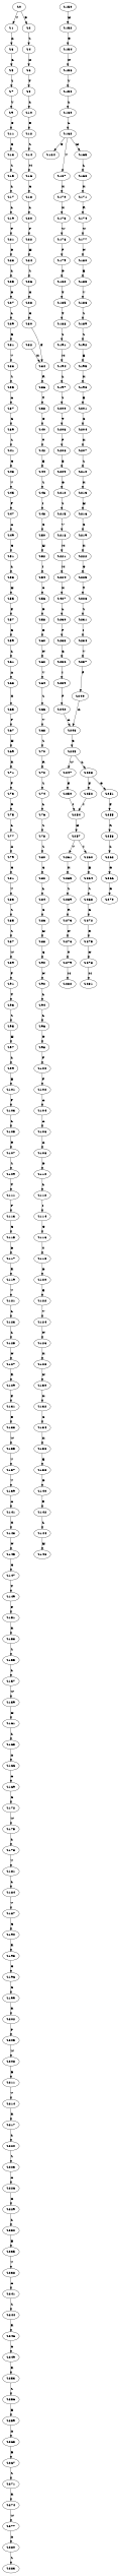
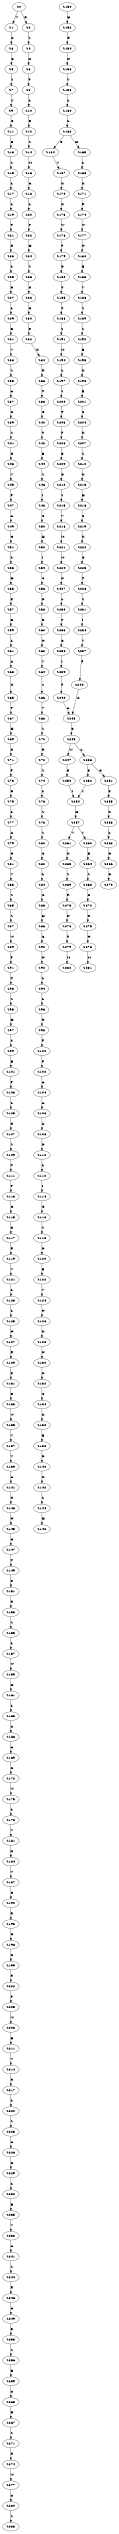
  strict digraph {
    S0
    S1
    S2
    S3
    S4
    S5
    S6
    S7
    S8
    S9
    S10
    S11
    S12
    S13
    S14
    S15
    S16
    S17
    S18
    S19
    S20
    S21
    S22
    S23
    S24
    S25
    S26
    S27
    S28
    S29
    S30
    S31
    S32
    S33
    S34
    S35
    S36
    S37
    S38
    S39
    S40
    S41
    S42
    S43
    S44
    S45
    S46
    S47
    S48
    S49
    S50
    S51
    S52
    S53
    S54
    S55
    S56
    S57
    S58
    S59
    S60
    S61
    S62
    S63
    S64
    S65
    S66
    S67
    S68
    S69
    S70
    S71
    S72
    S73
    S74
    S75
    S76
    S77
    S78
    S79
    S80
    S81
    S82
    S83
    S84
    S85
    S86
    S87
    S88
    S89
    S90
    S91
    S92
    S93
    S94
    S95
    S96
    S97
    S98
    S99
    S100
    S101
    S102
    S103
    S104
    S105
    S106
    S107
    S108
    S109
    S110
    S111
    S112
    S113
    S114
    S115
    S116
    S117
    S118
    S119
    S120
    S121
    S122
    S123
    S124
    S125
    S126
    S127
    S128
    S129
    S130
    S131
    S132
    S133
    S134
    S135
    S136
    S137
    S138
    S139
    S140
    S141
    S142
    S143
    S144
    S145
    S146
    S147
    S149
    S151
    S150
    S152
    S153
    S154
    S155
    S156
    S157
    S158
    S159
    S160
    S161
    S162
    S163
    S164
    S165
    S166
    S167
    S168
    S169
    S170
    S171
    S172
    S173
    S174
    S175
    S176
    S177
    S178
    S179
    S180
    S181
    S182
    S183
    S184
    S185
    S186
    S187
    S188
    S189
    S190
    S191
    S192
    S193
    S194
    S195
    S196
    S197
    S198
    S199
    S200
    S201
    S202
    S203
    S204
    S205
    S206
    S207
    S208
    S209
    S210
    S211
    S212
    S213
    S214
    S215
    S216
    S217
    S218
    S219
    S220
    S221
    S222
    S223
    S224
    S225
    S226
    n227 [label=S427]
    S228
    S229
    S230
    S231
    S232
    S233
    S234
    S235
    S236
    S237
    S238
    S239
    S240
    S241
    S242
    S243
    S244
    S245
    S246
    S247
    n248 [label=S288]
    S249
    S250
    S251
    S252
    S253
    S254
    S255
    S256
    S257
    S258
    S259
    S260
    S261
    S262
    S263
    S264
    S265
    S266
    S267
    S268
    S269
    S270
    S271
    S272
    S273
    S274
    S275
    S276
    S277
    S278
    S279
    S280
    S281
    S282
    S283
    S0 -> S1 [label=V]
    S0 -> S2 [label=D]
    S1 -> S3 [label=A]
    S2 -> S4 [label=S]
    S3 -> S5 [label=G]
    S4 -> S6 [label=K]
    S5 -> S7 [label=S]
    S6 -> S8 [label=T]
    S7 -> S9 [label=Y]
    S8 -> S10 [label=L]
    S9 -> S11 [label=Q]
    S10 -> S12 [label=D]
    S11 -> S13 [label=Q]
    S12 -> S14 [label=S]
    S13 -> S15 [label=S]
    S14 -> S16 [label=M]
    S15 -> S17 [label=L]
    S16 -> S18 [label=G]
    S17 -> S19 [label=L]
    S18 -> S20 [label=L]
    S19 -> S21 [label=T]
    S20 -> S22 [label=P]
    S21 -> S23 [label=D]
    S22 -> S24 [label=H]
    S23 -> S25 [label=L]
    S24 -> S26 [label=S]
    S25 -> S27 [label=D]
    S26 -> S28 [label=K]
    S27 -> S29 [label=L]
    S28 -> S30 [label=Q]
    S29 -> S31 [label=E]
-   S30 -> S34 [label=F]
+   S30 -> S32 [label=F]
    S31 -> S33 [label=V]
    S32 -> S34 [label=K]
    S33 -> S35 [label=S]
    S34 -> S36 [label=R]
    S35 -> S37 [label=A]
    S36 -> S38 [label=T]
    S37 -> S39 [label=G]
    S38 -> S40 [label=Q]
    S39 -> S41 [label=S]
    S40 -> S42 [label=T]
    S41 -> S43 [label=Q]
    S42 -> S44 [label=E]
    S43 -> S45 [label=V]
    S44 -> S46 [label=S]
    S45 -> S47 [label=P]
    S46 -> S48 [label=I]
    S47 -> S49 [label=A]
    S48 -> S50 [label=C]
    S49 -> S51 [label=Q]
    S50 -> S52 [label=H]
    S51 -> S53 [label=L]
    S52 -> S54 [label=I]
    S53 -> S55 [label=H]
    S54 -> S56 [label=C]
    S55 -> S57 [label=F]
    S56 -> S58 [label=D]
    S57 -> S59 [label=E]
    S58 -> S60 [label=D]
    S59 -> S61 [label=L]
    S60 -> S62 [label=N]
    S61 -> S63 [label=A]
    S62 -> S64 [label=V]
    S63 -> S65 [label=K]
    S64 -> S66 [label=S]
    S65 -> S67 [label=P]
    S66 -> S68 [label=V]
    S67 -> S69 [label=H]
    S68 -> S70 [label=S]
    S69 -> S71 [label=R]
    S70 -> S72 [label=R]
    S71 -> S73 [label=P]
    S72 -> S74 [label=S]
    S73 -> S75 [label=D]
    S74 -> S76 [label=L]
    S75 -> S77 [label=L]
    S76 -> S78 [label=S]
    S77 -> S79 [label=A]
    S78 -> S80 [label=S]
    S79 -> S81 [label=Q]
    S80 -> S82 [label=G]
    S81 -> S83 [label=V]
    S82 -> S84 [label=L]
    S83 -> S85 [label=S]
    S84 -> S86 [label=C]
    S85 -> S87 [label=S]
    S86 -> S88 [label=H]
    S87 -> S89 [label=W]
    S88 -> S90 [label=G]
    S89 -> S91 [label=P]
    S90 -> S92 [label=N]
    S91 -> S93 [label=T]
    S92 -> S94 [label=L]
    S93 -> S95 [label=S]
    S94 -> S96 [label=L]
    S95 -> S97 [label=H]
    S96 -> S98 [label=D]
    S97 -> S99 [label=L]
    S98 -> S100 [label=P]
    S99 -> S101 [label=E]
    S100 -> S102 [label=P]
    S101 -> S103 [label=P]
    S102 -> S104 [label=A]
    S103 -> S105 [label=L]
    S104 -> S106 [label=A]
    S105 -> S107 [label=D]
    S106 -> S108 [label=A]
    S107 -> S109 [label=S]
    S108 -> S110 [label=D]
    S109 -> S111 [label=T]
    S110 -> S112 [label=L]
    S111 -> S113 [label=P]
    S112 -> S114 [label=I]
    S113 -> S115 [label=G]
    S114 -> S116 [label=Q]
    S115 -> S117 [label=D]
    S116 -> S118 [label=Y]
    S117 -> S119 [label=R]
    S118 -> S120 [label=D]
    S119 -> S121 [label=V]
    S120 -> S122 [label=E]
    S121 -> S123 [label=L]
    S122 -> S124 [label=V]
    S123 -> S125 [label=L]
    S124 -> S126 [label=N]
    S125 -> S127 [label=N]
    S126 -> S128 [label=K]
    S127 -> S129 [label=R]
    S128 -> S130 [label=N]
    S129 -> S131 [label=F]
    S130 -> S132 [label=K]
    S131 -> S133 [label=D]
    S132 -> S134 [label=C]
    S133 -> S135 [label=W]
    S134 -> S136 [label=K]
    S135 -> S137 [label=V]
    S136 -> S138 [label=E]
    S137 -> S139 [label=V]
    S138 -> S140 [label=D]
    S139 -> S141 [label=A]
-   S140 -> S142 [label=D]
+   S140 -> S142 [label=K]
    S141 -> S143 [label=K]
    S142 -> S144 [label=L]
    S143 -> S145 [label=N]
    S144 -> S146 [label=H]
    S145 -> S147 [label=Q]
    S147 -> S149 [label=T]
    S149 -> S151 [label=F]
    S151 -> S153 [label=R]
    S150 -> S152 [label=H]
    S152 -> S154 [label=Q]
    S153 -> S155 [label=S]
    S154 -> S156 [label=N]
    S155 -> S157 [label=L]
    S156 -> S158 [label=Y]
    S157 -> S159 [label=W]
    S158 -> S160 [label=L]
    S159 -> S161 [label=H]
    S160 -> S162 [label=L]
    S161 -> S163 [label=L]
    S162 -> S164 [label=Q]
    S162 -> S165 [label=H]
    S163 -> S166 [label=A]
-   S162 -> S167 [label=V]
+   S164 -> S167 [label=V]
    S165 -> S168 [label=L]
    S166 -> S169 [label=A]
    S167 -> S170 [label=K]
    S168 -> S171 [label=K]
    S169 -> S172 [label=G]
    S170 -> S173 [label=K]
    S171 -> S174 [label=R]
    S172 -> S175 [label=W]
    S173 -> S176 [label=W]
    S174 -> S177 [label=W]
    S175 -> S178 [label=L]
    S176 -> S179 [label=P]
    S177 -> S180 [label=N]
    S178 -> S181 [label=V]
    S179 -> S182 [label=D]
    S180 -> S183 [label=E]
-   S181 -> S184 [label=L]
+   S181 -> S184 [label=N]
    S182 -> S185 [label=T]
    S183 -> S186 [label=V]
    S184 -> S187 [label=V]
    S185 -> S188 [label=T]
    S186 -> S189 [label=S]
    S187 -> S190 [label=G]
    S188 -> S191 [label=S]
    S189 -> S192 [label=S]
    S190 -> S193 [label=R]
    S191 -> S194 [label=M]
    S192 -> S195 [label=E]
    S193 -> S196 [label=Q]
    S194 -> S197 [label=L]
    S195 -> S198 [label=K]
    S196 -> S199 [label=G]
    S197 -> S200 [label=S]
    S198 -> S201 [label=E]
    S199 -> S202 [label=R]
    S200 -> S203 [label=T]
    S201 -> S204 [label=G]
    S202 -> S205 [label=P]
    S203 -> S206 [label=P]
    S204 -> S207 [label=K]
    S205 -> S208 [label=W]
    S206 -> S209 [label=E]
    S207 -> S210 [label=S]
    S208 -> S211 [label=E]
    S209 -> S212 [label=Q]
    S210 -> S213 [label=K]
    S211 -> S214 [label=V]
    S212 -> S215 [label=S]
    S213 -> S216 [label=H]
    S214 -> S217 [label=R]
    S215 -> S218 [label=V]
    S216 -> S219 [label=G]
    S217 -> S220 [label=L]
    S218 -> S221 [label=M]
    S219 -> S222 [label=K]
    S220 -> S223 [label=S]
    S221 -> S224 [label=M]
    S222 -> S225 [label=Q]
    S223 -> S226 [label=A]
    S224 -> n227 [label=K]
    S225 -> S228 [label=T]
    S226 -> S229 [label=K]
    n227 -> S230 [label=L]
    S228 -> S231 [label=S]
    S229 -> S232 [label=L]
    S230 -> S233 [label=P]
    S231 -> S234 [label=I]
    S232 -> S235 [label=E]
    S233 -> S236 [label=G]
    S234 -> S237 [label=V]
    S235 -> S238 [label=V]
    S236 -> S239 [label=I]
    S237 -> S240 [label=P]
    S238 -> S241 [label=A]
    S239 -> S242 [label=P]
    S240 -> S243 [label=A]
    S241 -> S244 [label=S]
    S242 -> S243 [label=A]
    S243 -> S245 [label=G]
    S244 -> S246 [label=R]
    S245 -> S247 [label=W]
    S245 -> n248 [label=L]
    S246 -> S249 [label=C]
    S247 -> S250 [label=F]
    n248 -> S251 [label=Q]
    n248 -> S252 [label=F]
    S249 -> S253 [label=R]
    S250 -> S254 [label=I]
    S251 -> S255 [label=F]
    S252 -> S254 [label=I]
    S253 -> S256 [label=S]
    S254 -> S257 [label=H]
    S255 -> S258 [label=R]
    S256 -> S259 [label=E]
    S257 -> S260 [label=I]
    S257 -> S261 [label=V]
    S258 -> S262 [label=L]
    S259 -> S263 [label=A]
    S260 -> S264 [label=E]
    S261 -> S265 [label=K]
    S262 -> S266 [label=Q]
    S263 -> S267 [label=E]
    S264 -> S268 [label=S]
    S265 -> S269 [label=S]
    S266 -> S270 [label=Q]
    S267 -> S271 [label=S]
    S268 -> S272 [label=G]
    S269 -> S273 [label=R]
    S271 -> S274 [label=R]
    S272 -> S275 [label=R]
    S273 -> S276 [label=N]
    S274 -> S277 [label=W]
    S275 -> S278 [label=N]
    S276 -> S279 [label=T]
    S277 -> S280 [label=A]
    S278 -> S281 [label=M]
    S279 -> S282 [label=M]
    S280 -> S283 [label=S]
  }
